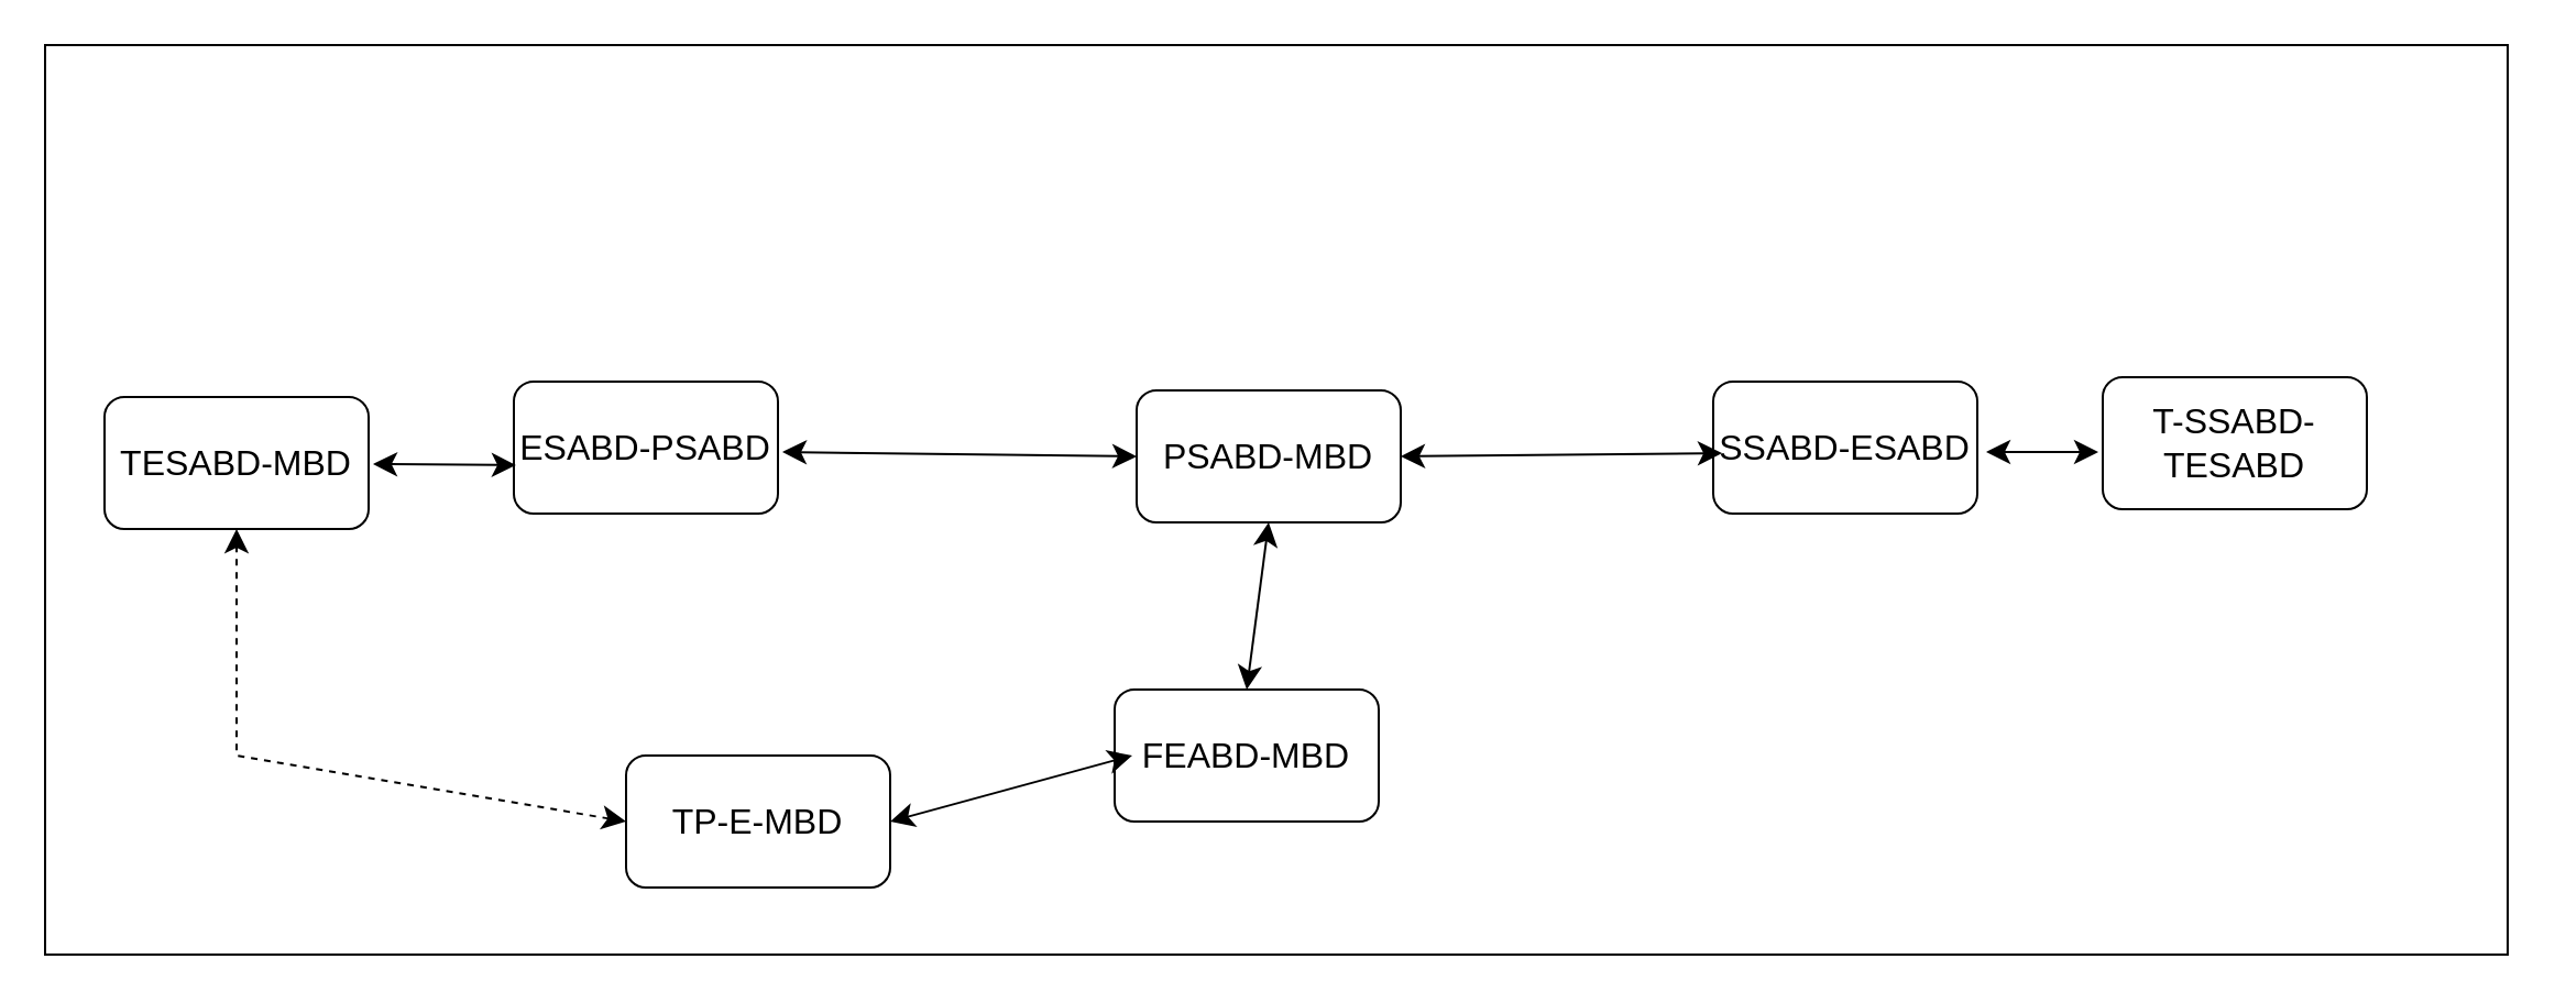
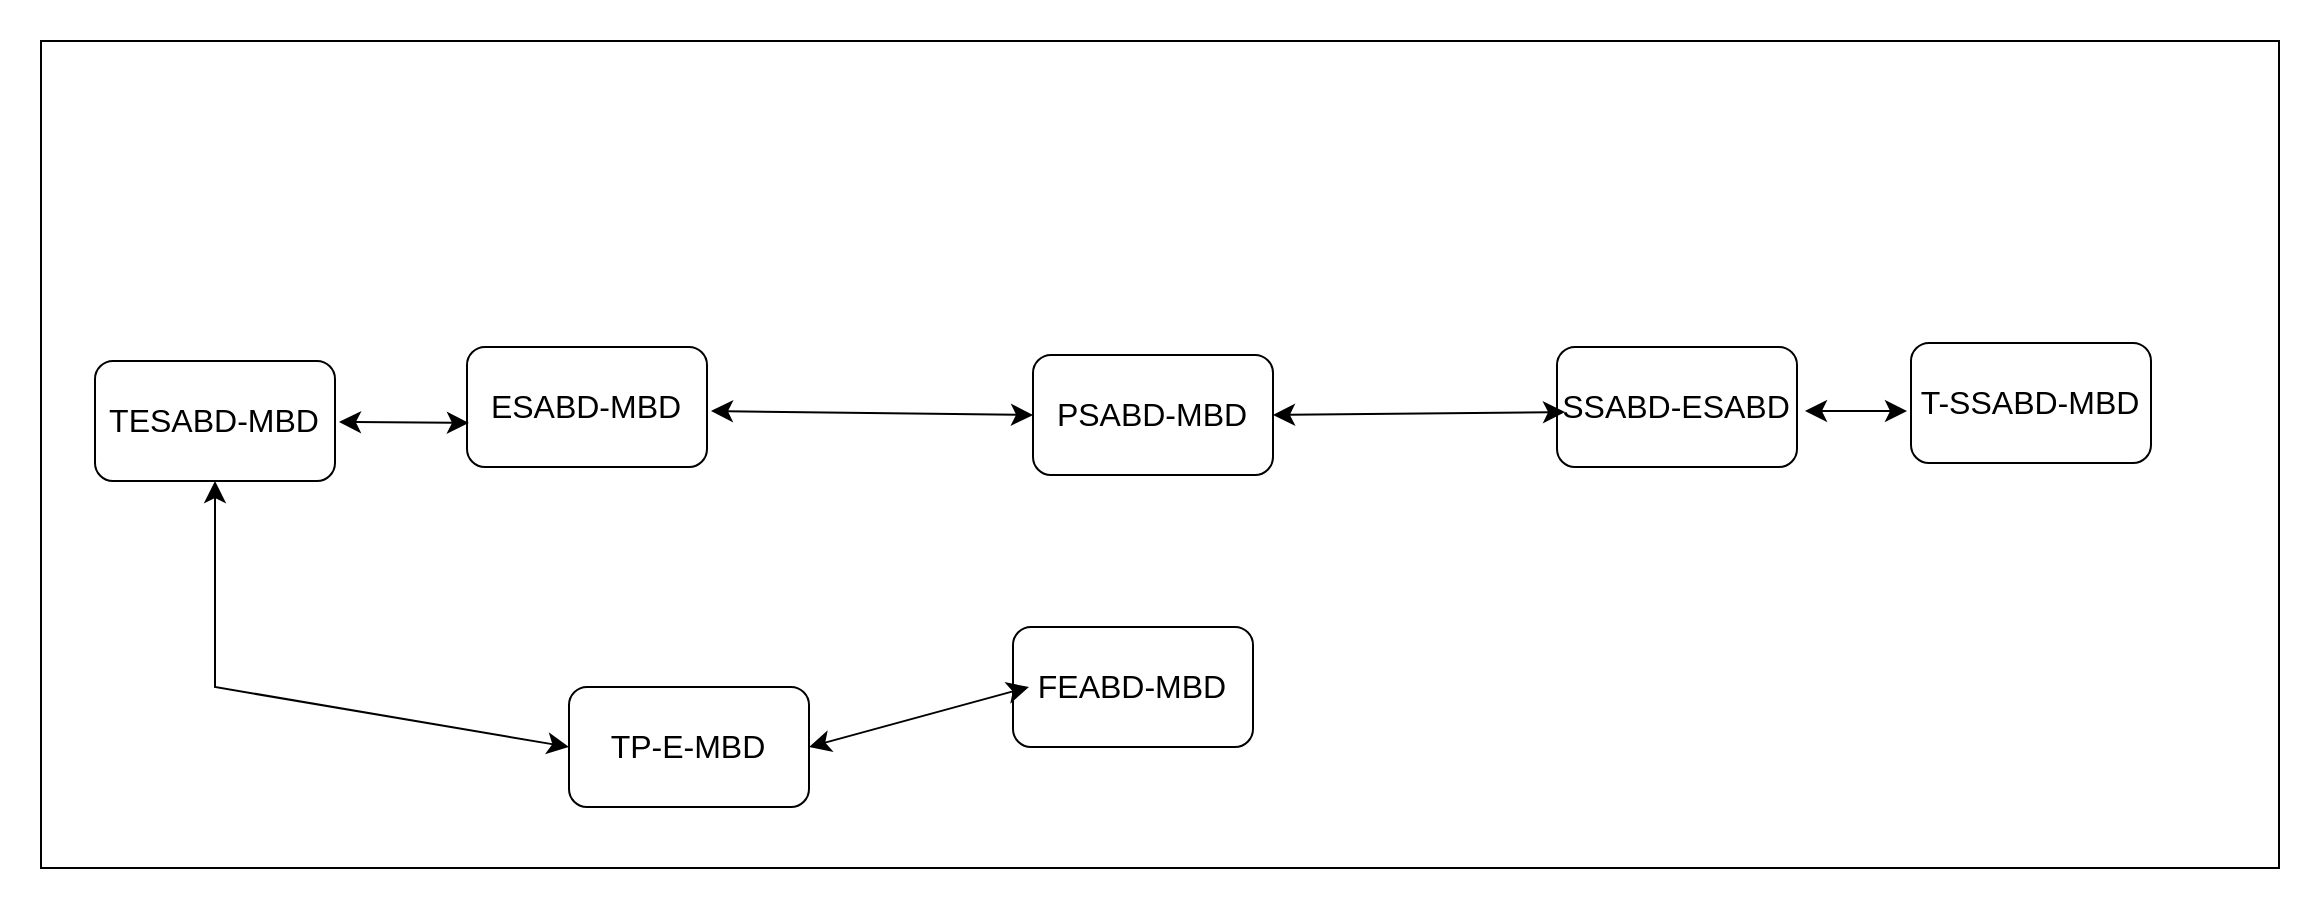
  <mxCell id="0" />
  <mxCell id="1" parent="0" />
  <mxCell id="2" value="" style="rounded=0;whiteSpace=wrap;html=1;fontSize=16;" vertex="1" parent="1"><mxGeometry x="20" y="20" width="1119" height="413.5" as="geometry" /></mxCell>
- <mxCell id="3" value="ESABD-PSABD" style="rounded=1;whiteSpace=wrap;html=1;fontSize=16;" vertex="1" parent="1"><mxGeometry y="173" width="120" height="60" as="geometry" x="233" /></mxCell>
+ <mxCell id="3" value="ESABD-MBD" style="rounded=1;whiteSpace=wrap;html=1;fontSize=16;" vertex="1" parent="1"><mxGeometry y="173" width="120" height="60" as="geometry" x="233" /></mxCell>
  <mxCell id="4" value="PSABD-MBD" style="rounded=1;whiteSpace=wrap;html=1;fontSize=16;" vertex="1" parent="1"><mxGeometry x="516" y="177" width="120" height="60" as="geometry" /></mxCell>
  <mxCell id="5" value="SSABD-ESABD" style="rounded=1;whiteSpace=wrap;html=1;fontSize=16;" vertex="1" parent="1"><mxGeometry x="778" y="173" width="120" height="60" as="geometry" /></mxCell>
  <mxCell id="6" value="TP-E-MBD" style="rounded=1;whiteSpace=wrap;html=1;fontSize=16;" vertex="1" parent="1"><mxGeometry x="284" y="343" width="120" height="60" as="geometry" /></mxCell>
- <mxCell id="7" value="T-SSABD-TESABD" style="rounded=1;whiteSpace=wrap;html=1;fontSize=16;" vertex="1" parent="1"><mxGeometry x="955" y="171" width="120" height="60" as="geometry" /></mxCell>
+ <mxCell id="7" value="T-SSABD-MBD" style="rounded=1;whiteSpace=wrap;html=1;fontSize=16;" vertex="1" parent="1"><mxGeometry x="955" y="171" width="120" height="60" as="geometry" /></mxCell>
  <mxCell id="8" value="" style="endArrow=classic;startArrow=classic;html=1;rounded=0;fontSize=12;startSize=8;endSize=8;curved=1;entryX=0;entryY=0.5;entryDx=0;entryDy=0;" edge="1" parent="1" target="4"><mxGeometry width="50" height="50" relative="1" as="geometry"><mxPoint x="355" y="205" as="sourcePoint" /><mxPoint x="481" y="300" as="targetPoint" /></mxGeometry></mxCell>
  <mxCell id="9" value="" style="endArrow=classic;startArrow=classic;html=1;rounded=0;fontSize=12;startSize=8;endSize=8;curved=1;entryX=0.025;entryY=0.383;entryDx=0;entryDy=0;entryPerimeter=0;exitX=1;exitY=0.5;exitDx=0;exitDy=0;" edge="1" parent="1" source="4"><mxGeometry width="50" height="50" relative="1" as="geometry"><mxPoint x="622" y="206" as="sourcePoint" /><mxPoint x="782" y="205.5" as="targetPoint" /></mxGeometry></mxCell>
  <mxCell id="10" value="" style="endArrow=classic;startArrow=classic;html=1;rounded=0;fontSize=12;startSize=8;endSize=8;curved=1;entryX=0.008;entryY=0.633;entryDx=0;entryDy=0;entryPerimeter=0;" edge="1" parent="1" target="3"><mxGeometry width="50" height="50" relative="1" as="geometry"><mxPoint x="169" y="210.5" as="sourcePoint" /><mxPoint x="329" y="210" as="targetPoint" /></mxGeometry></mxCell>
  <mxCell id="11" value="" style="endArrow=classic;startArrow=classic;html=1;rounded=0;fontSize=12;startSize=8;endSize=8;curved=1;entryX=0.025;entryY=0.383;entryDx=0;entryDy=0;entryPerimeter=0;" edge="1" parent="1"><mxGeometry width="50" height="50" relative="1" as="geometry"><mxPoint x="902" y="205" as="sourcePoint" /><mxPoint x="953" y="205" as="targetPoint" /></mxGeometry></mxCell>
  <mxCell id="12" value="TESABD-MBD" style="rounded=1;whiteSpace=wrap;html=1;fontSize=16;" vertex="1" parent="1"><mxGeometry x="47" y="180" width="120" height="60" as="geometry" /></mxCell>
  <mxCell id="13" value="FEABD-MBD" style="rounded=1;whiteSpace=wrap;html=1;fontSize=16;" vertex="1" parent="1"><mxGeometry x="506" y="313" width="120" height="60" as="geometry" /></mxCell>
- <mxCell id="14" value="" style="endArrow=classic;startArrow=classic;html=1;rounded=0;fontSize=12;startSize=8;endSize=8;curved=1;entryX=0.5;entryY=1;entryDx=0;entryDy=0;exitX=0.5;exitY=0;exitDx=0;exitDy=0;" edge="1" parent="1" source="13" target="4"><mxGeometry width="50" height="50" relative="1" as="geometry"><mxPoint x="590" y="299" as="sourcePoint" /><mxPoint x="640" y="249" as="targetPoint" /></mxGeometry></mxCell>
  <mxCell id="15" value="" style="endArrow=classic;startArrow=classic;html=1;rounded=0;fontSize=12;startSize=8;endSize=8;curved=1;exitX=1;exitY=0.5;exitDx=0;exitDy=0;" edge="1" parent="1" source="6"><mxGeometry width="50" height="50" relative="1" as="geometry"><mxPoint x="454" y="389" as="sourcePoint" /><mxPoint x="514" y="343" as="targetPoint" /></mxGeometry></mxCell>
- <mxCell id="16" value="" style="endArrow=classic;startArrow=classic;html=1;rounded=0;fontSize=12;startSize=8;endSize=8;entryX=0.5;entryY=1;entryDx=0;entryDy=0;exitX=0;exitY=0.5;exitDx=0;exitDy=0;dashed=1;" edge="1" parent="1" source="6" target="12"><mxGeometry width="50" height="50" relative="1" as="geometry"><mxPoint x="105" y="352" as="sourcePoint" /><mxPoint x="155" y="302" as="targetPoint" /><Array as="points"><mxPoint x="107" y="343" /></Array></mxGeometry></mxCell>
+ <mxCell id="16" value="" style="endArrow=classic;startArrow=classic;html=1;rounded=0;fontSize=12;startSize=8;endSize=8;entryX=0.5;entryY=1;entryDx=0;entryDy=0;exitX=0;exitY=0.5;exitDx=0;exitDy=0;" edge="1" parent="1" source="6" target="12"><mxGeometry width="50" height="50" relative="1" as="geometry"><mxPoint x="105" y="352" as="sourcePoint" /><mxPoint x="155" y="302" as="targetPoint" /><Array as="points"><mxPoint x="107" y="343" /></Array></mxGeometry></mxCell>
